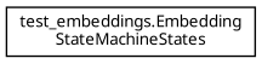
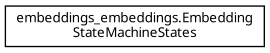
  digraph {
    rankdir=TB
    fontname="Noto Sans"
-   n1 [color=black fillcolor=white fontname="Noto Sans" fontsize=10 height=0.2 label="test_embeddings.Embedding\lStateMachineStates" shape=record style=filled width=0.4]
+   n1 [color=black fillcolor=white fontname="Noto Sans" fontsize=10 height=0.2 label="embeddings_embeddings.Embedding\lStateMachineStates" shape=record style=filled width=0.4]
  }
